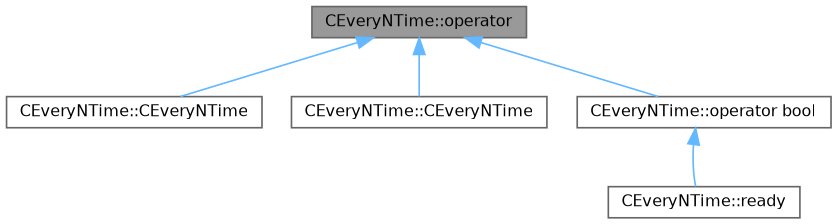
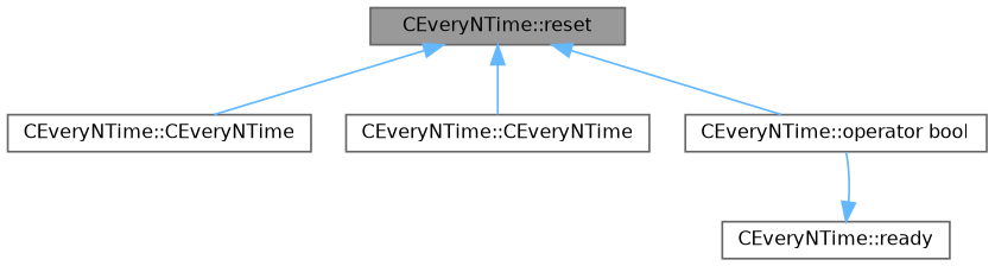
  digraph {
    rankdir=TB
    node [color=grey40 fillcolor=white fontname=Helvetica fontsize=10 shape=box style=filled]
    edge [color=steelblue1 dir=back fontname=Helvetica fontsize=10 labelfontname=Helvetica labelfontsize=10 style=solid]
-   n1 [color=gray40 fillcolor=grey60 fontcolor=black height=0.2 label="CEveryNTime::operator" width=0.4]
+   n1 [color=gray40 fillcolor=grey60 fontcolor=black height=0.2 label="CEveryNTime::reset" width=0.4]
    n2 [height=0.2 label="CEveryNTime::CEveryNTime" width=0.4]
    n3 [height=0.2 label="CEveryNTime::CEveryNTime" width=0.4]
    n4 [height=0.2 label="CEveryNTime::operator bool" width=0.4]
    n5 [height=0.2 label="CEveryNTime::ready" width=0.4]
    n1 -> n2
    n1 -> n3
    n1 -> n4
-   n4 -> n5
+   n5 -> n4
  }
